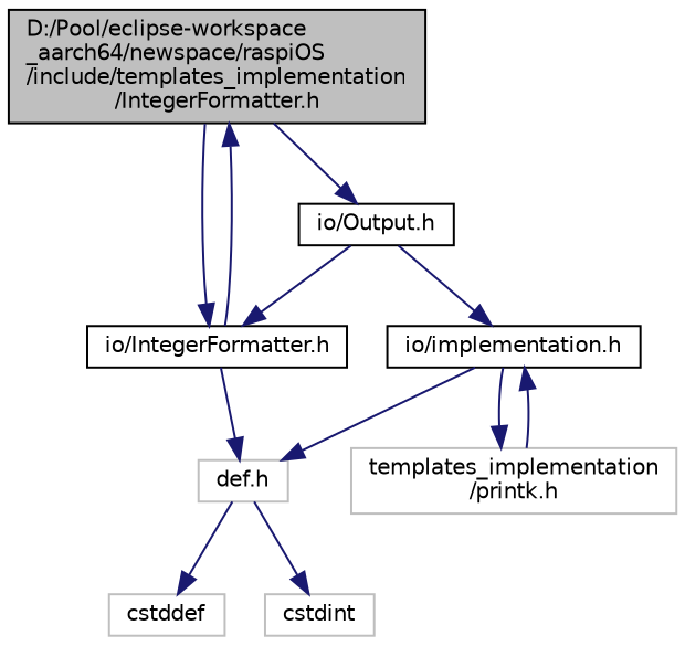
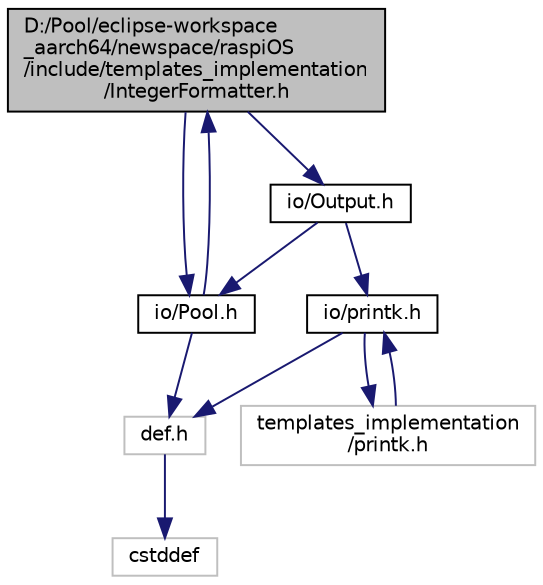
  digraph {
    node [color=black fillcolor=white fontname=Helvetica fontsize=10 shape=record style=filled]
    edge [color=midnightblue fontname=Helvetica fontsize=10 labelfontname=Helvetica labelfontsize=10 style=solid]
    n1 [fillcolor=grey75 fontcolor=black height=0.2 label="D:/Pool/eclipse-workspace\l_aarch64/newspace/raspiOS\l/include/templates_implementation\l/IntegerFormatter.h" width=0.4]
-   n2 [height=0.2 label="io/IntegerFormatter.h" width=0.4]
+   n2 [height=0.2 label="io/Pool.h" width=0.4]
    n3 [height=0.2 label="io/Output.h" width=0.4]
    n4 [color=grey75 height=0.2 label="def.h" width=0.4]
-   n5 [height=0.2 label="io/implementation.h" width=0.4]
+   n5 [height=0.2 label="io/printk.h" width=0.4]
    n6 [color=grey75 height=0.2 label=cstddef width=0.4]
-   n7 [color=grey75 height=0.2 label=cstdint width=0.4]
    n8 [color=grey75 height=0.2 label="templates_implementation\l/printk.h" width=0.4]
    n1 -> n2
    n1 -> n3
    n2 -> n1
    n2 -> n4
    n3 -> n2
    n3 -> n5
    n4 -> n6
-   n4 -> n7
    n5 -> n4
    n5 -> n8
    n8 -> n5
  }
